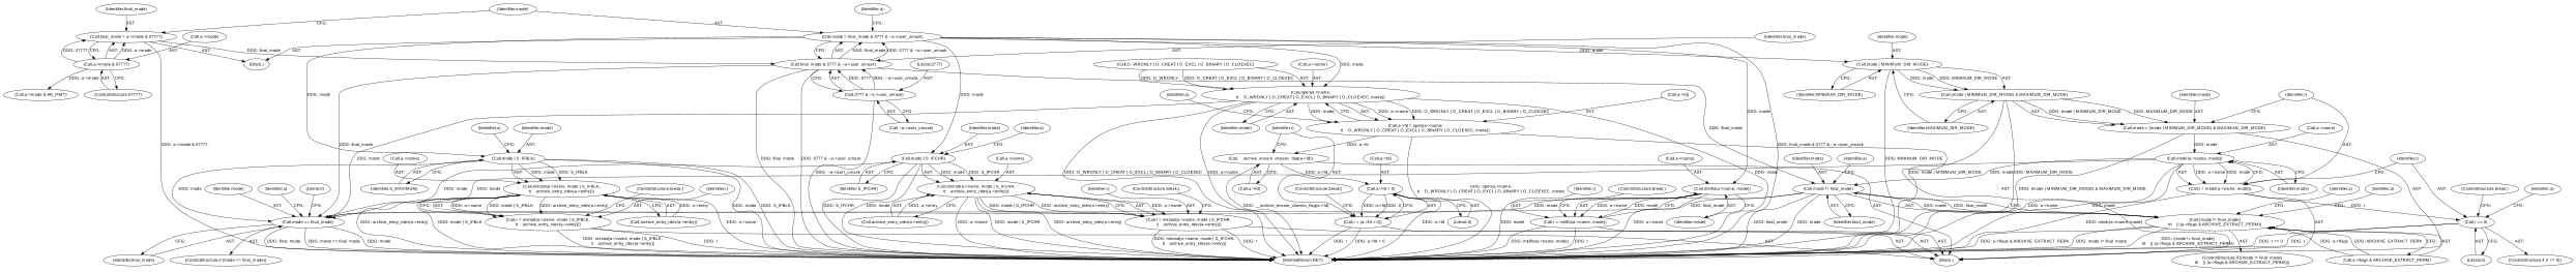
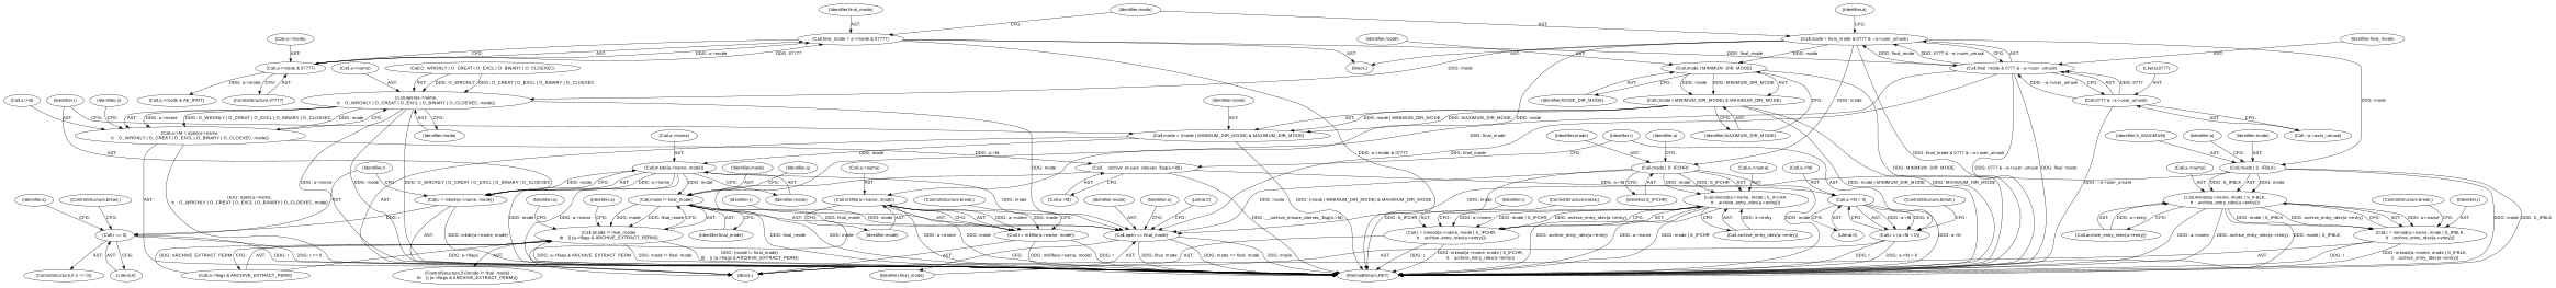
  digraph {
    fontname="Liberation Sans"
    node [fontname="Liberation Sans"]
    edge [fontname="Liberation Sans"]
    n1 [label="(Call,mode = final_mode & 0777 & ~a->user_umask)"]
    n2 [label="(Call,final_mode & 0777 & ~a->user_umask)"]
    n3 [label="(Call,open(a->name,\n\t\t    O_WRONLY | O_CREAT | O_EXCL | O_BINARY | O_CLOEXEC, mode))"]
    n4 [label="(Call,mode | S_IFCHR)"]
    n5 [label="(Call,mode | S_IFBLK)"]
    n6 [label="(Call,mode | MINIMUM_DIR_MODE)"]
    n7 [label="(Call,mkfifo(a->name, mode))"]
    n8 [label="(MethodReturn,RET)"]
    n9 [label="(Block,)"]
    n10 [label="(Call,0777 & ~a->user_umask)"]
-   n11 [label="(Call,mode == final_mode)"]
+   n11 [label="(Call,open == final_mode)"]
    n12 [label="(Call,mode != final_mode)"]
    n13 [label="(Call,a->fd = open(a->name,\n\t\t    O_WRONLY | O_CREAT | O_EXCL | O_BINARY | O_CLOEXEC, mode))"]
    n14 [label="(Identifier,mode)"]
    n15 [label="(Call,mknod(a->name, mode | S_IFCHR,\n\t\t    archive_entry_rdev(a->entry)))"]
    n16 [label="(Identifier,S_IFCHR)"]
    n17 [label="(Call,mknod(a->name, mode | S_IFBLK,\n\t\t    archive_entry_rdev(a->entry)))"]
    n18 [label="(Identifier,S_MAXIMUM)"]
    n19 [label="(Call,(mode | MINIMUM_DIR_MODE) & MAXIMUM_DIR_MODE)"]
-   n20 [label="(Identifier,MINIMUM_DIR_MODE)"]
+   n20 [label="(Identifier,MODE_DIR_MODE)"]
    n21 [label="(Call,r = mkfifo(a->name, mode))"]
    n22 [label="(Identifier,mode)"]
    n23 [label="(Call,~a->user_umask)"]
    n24 [label="(Identifier,final_mode)"]
-   n25 [label="(ControlStructure,if (mode == final_mode))"]
    n26 [label="(Call,(mode != final_mode)\n\t\t\t    || (a->flags & ARCHIVE_EXTRACT_PERM))"]
    n27 [label="(Identifier,final_mode)"]
    n28 [label="(Call,final_mode = a->mode & 07777)"]
    n29 [label="(Call,a->mode & 07777)"]
    n30 [label="(Call,a->mode & AE_IFMT)"]
    n31 [label="(ControlStructure,07777)"]
    n32 [label="(Call,__archive_ensure_cloexec_flag(a->fd))"]
    n33 [label="(Block,)"]
    n34 [label="(Call,a->fd < 0)"]
    n35 [label="(Call,a->fd)"]
    n36 [label="(Call,r = (a->fd < 0))"]
    n37 [label="(Literal,0)"]
    n38 [label="(Call,r = mknod(a->name, mode | S_IFCHR,\n\t\t    archive_entry_rdev(a->entry)))"]
    n39 [label="(Call,archive_entry_rdev(a->entry))"]
    n40 [label="(Call,r = mknod(a->name, mode | S_IFBLK,\n\t\t    archive_entry_rdev(a->entry)))"]
    n41 [label="(Call,archive_entry_rdev(a->entry))"]
    n42 [label="(Call,mode = (mode | MINIMUM_DIR_MODE) & MAXIMUM_DIR_MODE)"]
    n43 [label="(Identifier,MAXIMUM_DIR_MODE)"]
    n44 [label="(Call,mkdir(a->name, mode))"]
    n45 [label="(Call,r = mkdir(a->name, mode))"]
    n46 [label="(Identifier,mode)"]
    n47 [label="(Call,r == 0)"]
    n48 [label="(Literal,0)"]
    n49 [label="(ControlStructure,if (r == 0))"]
    n50 [label="(Call,a->flags & ARCHIVE_EXTRACT_PERM)"]
    n51 [label="(ControlStructure,if ((mode != final_mode)\n\t\t\t    || (a->flags & ARCHIVE_EXTRACT_PERM)))"]
    n52 [label="(Identifier,a)"]
    n53 [label="(ControlStructure,break;)"]
    n54 [label="(Call,a->name)"]
    n55 [label="(Identifier,a)"]
    n56 [label="(Identifier,a)"]
    n57 [label="(Literal,0777)"]
    n58 [label="(Call,a->name)"]
    n59 [label="(Identifier,a)"]
    n60 [label="(Identifier,a)"]
    n61 [label="(Identifier,final_mode)"]
    n62 [label="(Identifier,mode)"]
    n63 [label="(Identifier,mode)"]
    n64 [label="(Identifier,final_mode)"]
    n65 [label="(Identifier,a)"]
    n66 [label="(Identifier,a)"]
    n67 [label="(ControlStructure,break;)"]
    n68 [label="(Call,a->fd)"]
    n69 [label="(Call,a->mode)"]
    n70 [label="(Identifier,mode)"]
    n71 [label="(Identifier,mode)"]
    n72 [label="(Call,a->fd)"]
    n73 [label="(Identifier,r)"]
    n74 [label="(ControlStructure,break;)"]
    n75 [label="(ControlStructure,break;)"]
    n76 [label="(Identifier,a)"]
    n77 [label="(Identifier,mode)"]
    n78 [label="(Identifier,r)"]
    n79 [label="(Identifier,mode)"]
    n80 [label="(Call,a->name)"]
    n81 [label="(Call,a->name)"]
    n82 [label="(Identifier,r)"]
    n83 [label="(Call,a->name)"]
    n84 [label="(Identifier,r)"]
    n85 [label="(Identifier,r)"]
    n86 [label="(Identifier,mode)"]
    n87 [label="(ControlStructure,break;)"]
    n88 [label="(Identifier,r)"]
    n89 [label="(Literal,0)"]
    n90 [label="(Identifier,a)"]
    n91 [label="(Call,O_WRONLY | O_CREAT | O_EXCL | O_BINARY | O_CLOEXEC)"]
    n1 -> n2 [label="CFG: "]
    n1 -> n3 [label="DDG: mode"]
    n1 -> n4 [label="DDG: mode"]
    n1 -> n5 [label="DDG: mode"]
    n1 -> n6 [label="DDG: mode"]
    n1 -> n7 [label="DDG: mode"]
    n1 -> n8 [label="DDG: final_mode & 0777 & ~a->user_umask"]
    n1 -> n9 [label="AST: "]
    n2 -> n1 [label="AST: "]
    n2 -> n1 [label="DDG: final_mode"]
    n2 -> n1 [label="DDG: 0777 & ~a->user_umask"]
    n2 -> n8 [label="DDG: final_mode"]
    n2 -> n8 [label="DDG: 0777 & ~a->user_umask"]
    n2 -> n10 [label="CFG: "]
    n2 -> n11 [label="DDG: final_mode"]
    n2 -> n12 [label="DDG: final_mode"]
    n3 -> n8 [label="DDG: mode"]
    n3 -> n8 [label="DDG: O_WRONLY | O_CREAT | O_EXCL | O_BINARY | O_CLOEXEC"]
    n3 -> n8 [label="DDG: a->name"]
    n3 -> n11 [label="DDG: mode"]
    n3 -> n13 [label="AST: "]
    n3 -> n13 [label="DDG: a->name"]
    n3 -> n13 [label="DDG: O_WRONLY | O_CREAT | O_EXCL | O_BINARY | O_CLOEXEC"]
    n3 -> n13 [label="DDG: mode"]
    n3 -> n14 [label="CFG: "]
    n4 -> n8 [label="DDG: mode"]
    n4 -> n8 [label="DDG: S_IFCHR"]
    n4 -> n11 [label="DDG: mode"]
    n4 -> n15 [label="AST: "]
    n4 -> n15 [label="DDG: mode"]
    n4 -> n15 [label="DDG: S_IFCHR"]
    n4 -> n16 [label="CFG: "]
    n5 -> n8 [label="DDG: mode"]
    n5 -> n8 [label="DDG: S_IFBLK"]
    n5 -> n11 [label="DDG: mode"]
    n5 -> n17 [label="AST: "]
    n5 -> n17 [label="DDG: mode"]
    n5 -> n17 [label="DDG: S_IFBLK"]
-   n5 -> n18 [label="CFG: "]
    n6 -> n8 [label="DDG: MINIMUM_DIR_MODE"]
    n6 -> n19 [label="AST: "]
    n6 -> n19 [label="DDG: mode"]
    n6 -> n19 [label="DDG: MINIMUM_DIR_MODE"]
    n6 -> n20 [label="CFG: "]
    n7 -> n8 [label="DDG: a->name"]
    n7 -> n8 [label="DDG: mode"]
    n7 -> n21 [label="AST: "]
    n7 -> n21 [label="DDG: a->name"]
    n7 -> n21 [label="DDG: mode"]
    n7 -> n22 [label="CFG: "]
    n10 -> n2 [label="AST: "]
    n10 -> n2 [label="DDG: 0777"]
    n10 -> n2 [label="DDG: ~a->user_umask"]
    n10 -> n8 [label="DDG: ~a->user_umask"]
    n10 -> n23 [label="CFG: "]
    n11 -> n8 [label="DDG: final_mode"]
    n11 -> n8 [label="DDG: mode == final_mode"]
    n11 -> n8 [label="DDG: mode"]
    n11 -> n24 [label="CFG: "]
-   n11 -> n25 [label="AST: "]
    n12 -> n8 [label="DDG: final_mode"]
    n12 -> n8 [label="DDG: mode"]
    n12 -> n11 [label="DDG: mode"]
    n12 -> n11 [label="DDG: final_mode"]
    n12 -> n26 [label="AST: "]
    n12 -> n26 [label="DDG: mode"]
    n12 -> n26 [label="DDG: final_mode"]
    n12 -> n27 [label="CFG: "]
    n13 -> n3 [label="CFG: "]
    n13 -> n8 [label="DDG: open(a->name,\n\t\t    O_WRONLY | O_CREAT | O_EXCL | O_BINARY | O_CLOEXEC, mode)"]
    n13 -> n32 [label="DDG: a->fd"]
    n13 -> n33 [label="AST: "]
    n14 -> n3 [label="AST: "]
    n15 -> n8 [label="DDG: archive_entry_rdev(a->entry)"]
    n15 -> n8 [label="DDG: a->name"]
    n15 -> n8 [label="DDG: mode | S_IFCHR"]
    n15 -> n38 [label="AST: "]
    n15 -> n38 [label="DDG: a->name"]
    n15 -> n38 [label="DDG: mode | S_IFCHR"]
    n15 -> n38 [label="DDG: archive_entry_rdev(a->entry)"]
    n15 -> n39 [label="CFG: "]
    n16 -> n4 [label="AST: "]
    n17 -> n8 [label="DDG: a->name"]
    n17 -> n8 [label="DDG: archive_entry_rdev(a->entry)"]
    n17 -> n8 [label="DDG: mode | S_IFBLK"]
    n17 -> n40 [label="AST: "]
    n17 -> n40 [label="DDG: a->name"]
    n17 -> n40 [label="DDG: mode | S_IFBLK"]
    n17 -> n40 [label="DDG: archive_entry_rdev(a->entry)"]
    n17 -> n41 [label="CFG: "]
    n18 -> n5 [label="AST: "]
    n19 -> n8 [label="DDG: mode | MINIMUM_DIR_MODE"]
    n19 -> n8 [label="DDG: MAXIMUM_DIR_MODE"]
    n19 -> n42 [label="AST: "]
    n19 -> n42 [label="DDG: mode | MINIMUM_DIR_MODE"]
    n19 -> n42 [label="DDG: MAXIMUM_DIR_MODE"]
    n19 -> n43 [label="CFG: "]
    n20 -> n6 [label="AST: "]
    n21 -> n7 [label="CFG: "]
    n21 -> n8 [label="DDG: r"]
    n21 -> n8 [label="DDG: mkfifo(a->name, mode)"]
    n21 -> n33 [label="AST: "]
    n22 -> n7 [label="AST: "]
    n23 -> n10 [label="AST: "]
    n24 -> n11 [label="AST: "]
    n26 -> n8 [label="DDG: (mode != final_mode)\n\t\t\t    || (a->flags & ARCHIVE_EXTRACT_PERM)"]
    n26 -> n8 [label="DDG: a->flags & ARCHIVE_EXTRACT_PERM"]
    n26 -> n8 [label="DDG: mode != final_mode"]
    n26 -> n12 [label="CFG: "]
    n26 -> n50 [label="CFG: "]
    n26 -> n51 [label="AST: "]
    n27 -> n12 [label="AST: "]
    n28 -> n2 [label="DDG: final_mode"]
    n28 -> n8 [label="DDG: a->mode & 07777"]
    n28 -> n9 [label="AST: "]
    n28 -> n29 [label="CFG: "]
    n29 -> n28 [label="AST: "]
    n29 -> n28 [label="DDG: a->mode"]
    n29 -> n28 [label="DDG: 07777"]
    n29 -> n30 [label="DDG: a->mode"]
    n29 -> n31 [label="CFG: "]
    n31 -> n29 [label="AST: "]
    n32 -> n8 [label="DDG: __archive_ensure_cloexec_flag(a->fd)"]
    n32 -> n33 [label="AST: "]
    n32 -> n34 [label="DDG: a->fd"]
    n32 -> n35 [label="CFG: "]
    n34 -> n8 [label="DDG: a->fd"]
    n34 -> n36 [label="AST: "]
    n34 -> n36 [label="DDG: a->fd"]
    n34 -> n36 [label="DDG: 0"]
    n34 -> n37 [label="CFG: "]
    n35 -> n32 [label="AST: "]
    n36 -> n8 [label="DDG: r"]
    n36 -> n8 [label="DDG: a->fd < 0"]
    n36 -> n33 [label="AST: "]
    n36 -> n34 [label="CFG: "]
    n37 -> n34 [label="AST: "]
    n38 -> n8 [label="DDG: r"]
    n38 -> n8 [label="DDG: mknod(a->name, mode | S_IFCHR,\n\t\t    archive_entry_rdev(a->entry))"]
    n38 -> n15 [label="CFG: "]
    n38 -> n33 [label="AST: "]
    n39 -> n15 [label="AST: "]
    n39 -> n15 [label="DDG: a->entry"]
    n40 -> n8 [label="DDG: mknod(a->name, mode | S_IFBLK,\n\t\t    archive_entry_rdev(a->entry))"]
    n40 -> n8 [label="DDG: r"]
    n40 -> n17 [label="CFG: "]
    n40 -> n33 [label="AST: "]
    n41 -> n17 [label="AST: "]
    n41 -> n17 [label="DDG: a->entry"]
    n42 -> n8 [label="DDG: (mode | MINIMUM_DIR_MODE) & MAXIMUM_DIR_MODE"]
    n42 -> n33 [label="AST: "]
    n42 -> n44 [label="DDG: mode"]
    n43 -> n6 [label="CFG: "]
    n43 -> n19 [label="AST: "]
    n44 -> n8 [label="DDG: mode"]
    n44 -> n8 [label="DDG: a->name"]
    n44 -> n11 [label="DDG: mode"]
    n44 -> n12 [label="DDG: mode"]
    n44 -> n45 [label="AST: "]
    n44 -> n45 [label="DDG: a->name"]
    n44 -> n45 [label="DDG: mode"]
    n44 -> n46 [label="CFG: "]
    n45 -> n8 [label="DDG: mkdir(a->name, mode)"]
    n45 -> n33 [label="AST: "]
    n45 -> n44 [label="CFG: "]
    n45 -> n47 [label="DDG: r"]
    n46 -> n44 [label="AST: "]
    n47 -> n8 [label="DDG: r"]
    n47 -> n8 [label="DDG: r == 0"]
    n47 -> n48 [label="CFG: "]
    n47 -> n49 [label="AST: "]
    n48 -> n47 [label="AST: "]
    n50 -> n26 [label="AST: "]
    n50 -> n26 [label="DDG: a->flags"]
    n50 -> n26 [label="DDG: ARCHIVE_EXTRACT_PERM"]
    n52 -> n12 [label="CFG: "]
    n53 -> n36 [label="CFG: "]
    n54 -> n7 [label="AST: "]
    n55 -> n47 [label="CFG: "]
    n56 -> n13 [label="CFG: "]
    n57 -> n10 [label="AST: "]
    n58 -> n17 [label="AST: "]
    n59 -> n4 [label="CFG: "]
    n60 -> n26 [label="CFG: "]
    n61 -> n2 [label="AST: "]
    n62 -> n11 [label="AST: "]
    n63 -> n6 [label="AST: "]
    n64 -> n28 [label="AST: "]
    n65 -> n26 [label="CFG: "]
    n66 -> n5 [label="CFG: "]
    n67 -> n47 [label="CFG: "]
    n68 -> n34 [label="AST: "]
    n69 -> n29 [label="AST: "]
    n70 -> n5 [label="AST: "]
    n71 -> n12 [label="AST: "]
    n72 -> n13 [label="AST: "]
    n73 -> n42 [label="CFG: "]
    n73 -> n45 [label="AST: "]
    n74 -> n21 [label="CFG: "]
    n75 -> n40 [label="CFG: "]
    n76 -> n11 [label="CFG: "]
    n77 -> n42 [label="AST: "]
    n78 -> n45 [label="CFG: "]
    n78 -> n47 [label="AST: "]
    n79 -> n1 [label="AST: "]
    n79 -> n28 [label="CFG: "]
    n80 -> n44 [label="AST: "]
    n81 -> n3 [label="AST: "]
    n82 -> n38 [label="AST: "]
    n83 -> n15 [label="AST: "]
    n84 -> n32 [label="CFG: "]
    n84 -> n36 [label="AST: "]
    n85 -> n21 [label="AST: "]
    n86 -> n4 [label="AST: "]
    n87 -> n38 [label="CFG: "]
    n88 -> n40 [label="AST: "]
    n89 -> n11 [label="CFG: "]
    n90 -> n1 [label="CFG: "]
    n91 -> n3 [label="AST: "]
    n91 -> n3 [label="DDG: O_WRONLY"]
    n91 -> n3 [label="DDG: O_CREAT | O_EXCL | O_BINARY | O_CLOEXEC"]
  }
